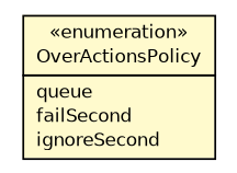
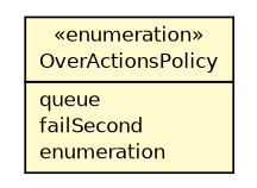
  digraph {
    nodesep=0.25
    ranksep=0.5
-   n1 [fontcolor=black fontname=Helvetica fontsize=10.0 label=<<table title="jason.environment.TimeSteppedEnvironment.OverActionsPolicy" border="0" cellborder="1" cellspacing="0" cellpadding="2" port="p" bgcolor="lemonChiffon" href="./TimeSteppedEnvironment.OverActionsPolicy.html"> 		<tr><td><table border="0" cellspacing="0" cellpadding="1"> <tr><td align="center" balign="center"> &#171;enumeration&#187; </td></tr> <tr><td align="center" balign="center"> OverActionsPolicy </td></tr> 		</table></td></tr> 		<tr><td><table border="0" cellspacing="0" cellpadding="1"> <tr><td align="left" balign="left"> queue </td></tr> <tr><td align="left" balign="left"> failSecond </td></tr> <tr><td align="left" balign="left"> ignoreSecond </td></tr> 		</table></td></tr> 		</table>> shape=plaintext]
+   n1 [fontcolor=black fontname=Helvetica fontsize=10.0 label=<<table title="jason.environment.TimeSteppedEnvironment.OverActionsPolicy" border="0" cellborder="1" cellspacing="0" cellpadding="2" port="p" bgcolor="lemonChiffon" href="./TimeSteppedEnvironment.OverActionsPolicy.html"> 		<tr><td><table border="0" cellspacing="0" cellpadding="1"> <tr><td align="center" balign="center"> &#171;enumeration&#187; </td></tr> <tr><td align="center" balign="center"> OverActionsPolicy </td></tr> 		</table></td></tr> 		<tr><td><table border="0" cellspacing="0" cellpadding="1"> <tr><td align="left" balign="left"> queue </td></tr> <tr><td align="left" balign="left"> failSecond </td></tr> <tr><td align="left" balign="left"> enumeration </td></tr> 		</table></td></tr> 		</table>> shape=plaintext]
  }
